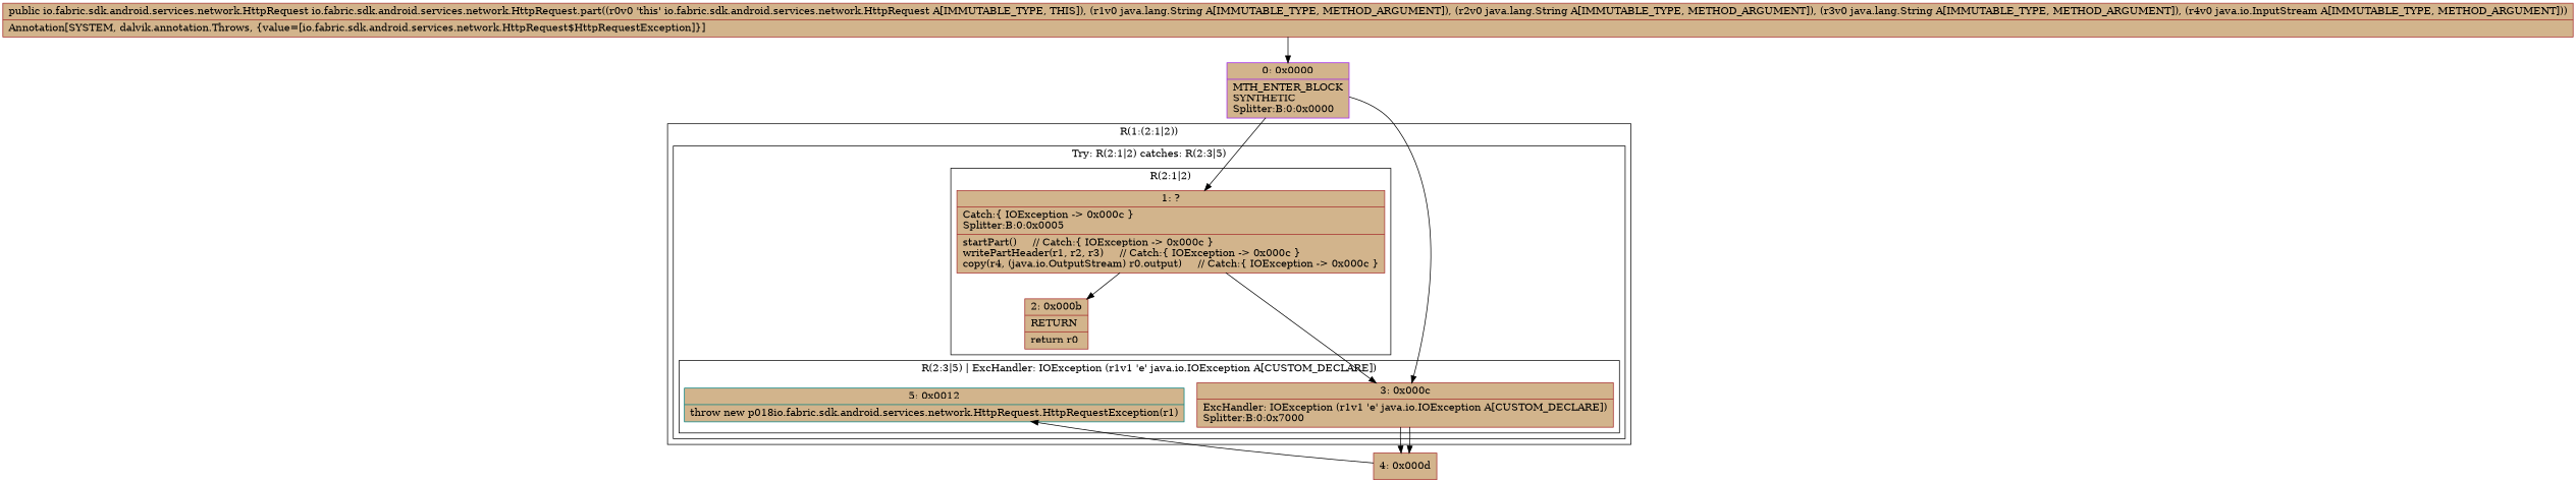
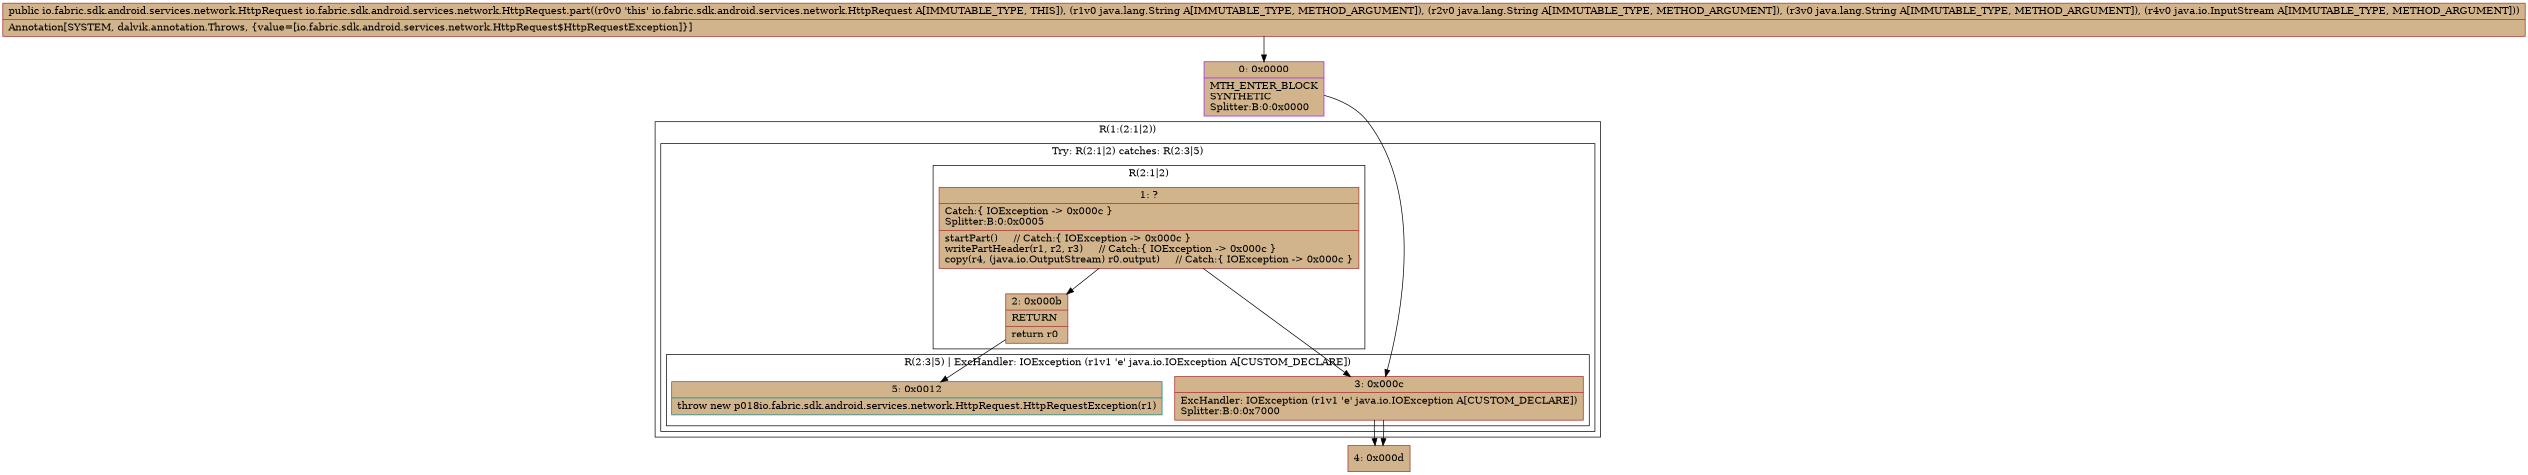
  digraph {
    node [color=brown fillcolor=tan shape=record style=filled]
    n1 [label="{1\:\ ?|Catch:\{ IOException \-\> 0x000c \}\lSplitter:B:0:0x0005\l|startPart()     \/\/ Catch:\{ IOException \-\> 0x000c \}\lwritePartHeader(r1, r2, r3)     \/\/ Catch:\{ IOException \-\> 0x000c \}\lcopy(r4, (java.io.OutputStream) r0.output)     \/\/ Catch:\{ IOException \-\> 0x000c \}\l}"]
    n2 [label="{2\:\ 0x000b|RETURN\l|return r0\l}"]
    n3 [label="{3\:\ 0x000c|ExcHandler: IOException (r1v1 'e' java.io.IOException A[CUSTOM_DECLARE])\lSplitter:B:0:0x7000\l}"]
    n4 [color=teal label="{5\:\ 0x0012|throw new p018io.fabric.sdk.android.services.network.HttpRequest.HttpRequestException(r1)\l}"]
    n5 [label="{4\:\ 0x000d}"]
    n6 [color=purple label="{0\:\ 0x0000|MTH_ENTER_BLOCK\lSYNTHETIC\lSplitter:B:0:0x0000\l}"]
    n7 [label="{public io.fabric.sdk.android.services.network.HttpRequest io.fabric.sdk.android.services.network.HttpRequest.part((r0v0 'this' io.fabric.sdk.android.services.network.HttpRequest A[IMMUTABLE_TYPE, THIS]), (r1v0 java.lang.String A[IMMUTABLE_TYPE, METHOD_ARGUMENT]), (r2v0 java.lang.String A[IMMUTABLE_TYPE, METHOD_ARGUMENT]), (r3v0 java.lang.String A[IMMUTABLE_TYPE, METHOD_ARGUMENT]), (r4v0 java.io.InputStream A[IMMUTABLE_TYPE, METHOD_ARGUMENT]))  | Annotation[SYSTEM, dalvik.annotation.Throws, \{value=[io.fabric.sdk.android.services.network.HttpRequest$HttpRequestException]\}]\l}"]
    subgraph cluster_1 {
      label="R(1:(2:1|2))"
      subgraph cluster_2 {
        label="Try: R(2:1|2) catches: R(2:3|5)"
        subgraph cluster_3 {
          label="R(2:1|2)"
          n1
          n2
        }
        subgraph cluster_4 {
          label="R(2:3|5) | ExcHandler: IOException (r1v1 'e' java.io.IOException A[CUSTOM_DECLARE])\l"
          n3
          n4
        }
      }
    }
    subgraph cluster_5 {
      label="R(2:3|5) | ExcHandler: IOException (r1v1 'e' java.io.IOException A[CUSTOM_DECLARE])\l"
    }
    n1 -> n2
    n1 -> n3
    n3 -> n5
    n3 -> n5
-   n5 -> n4
-   n6 -> n1
+   n2 -> n4
    n6 -> n3
    n7 -> n6
  }
